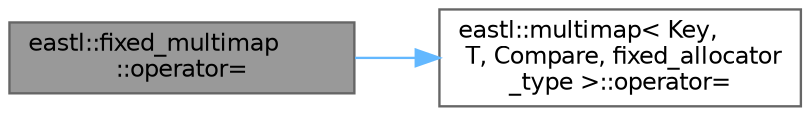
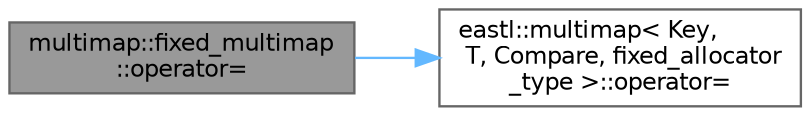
  digraph {
    rankdir=LR
    node [fontname=Helvetica fontsize=10 shape=box style=filled]
-   n1 [color=gray40 fillcolor=grey60 fontcolor=black height=0.2 label="eastl::fixed_multimap\l::operator=" width=0.4]
+   n1 [color=gray40 fillcolor=grey60 fontcolor=black height=0.2 label="multimap::fixed_multimap\l::operator=" width=0.4]
    n2 [color=grey40 fillcolor=white height=0.2 label="eastl::multimap\< Key,\l T, Compare, fixed_allocator\l_type \>::operator=" width=0.4]
    n1 -> n2 [color=steelblue1 fontname=Helvetica fontsize=10 labelfontname=Helvetica labelfontsize=10 style=solid]
  }
